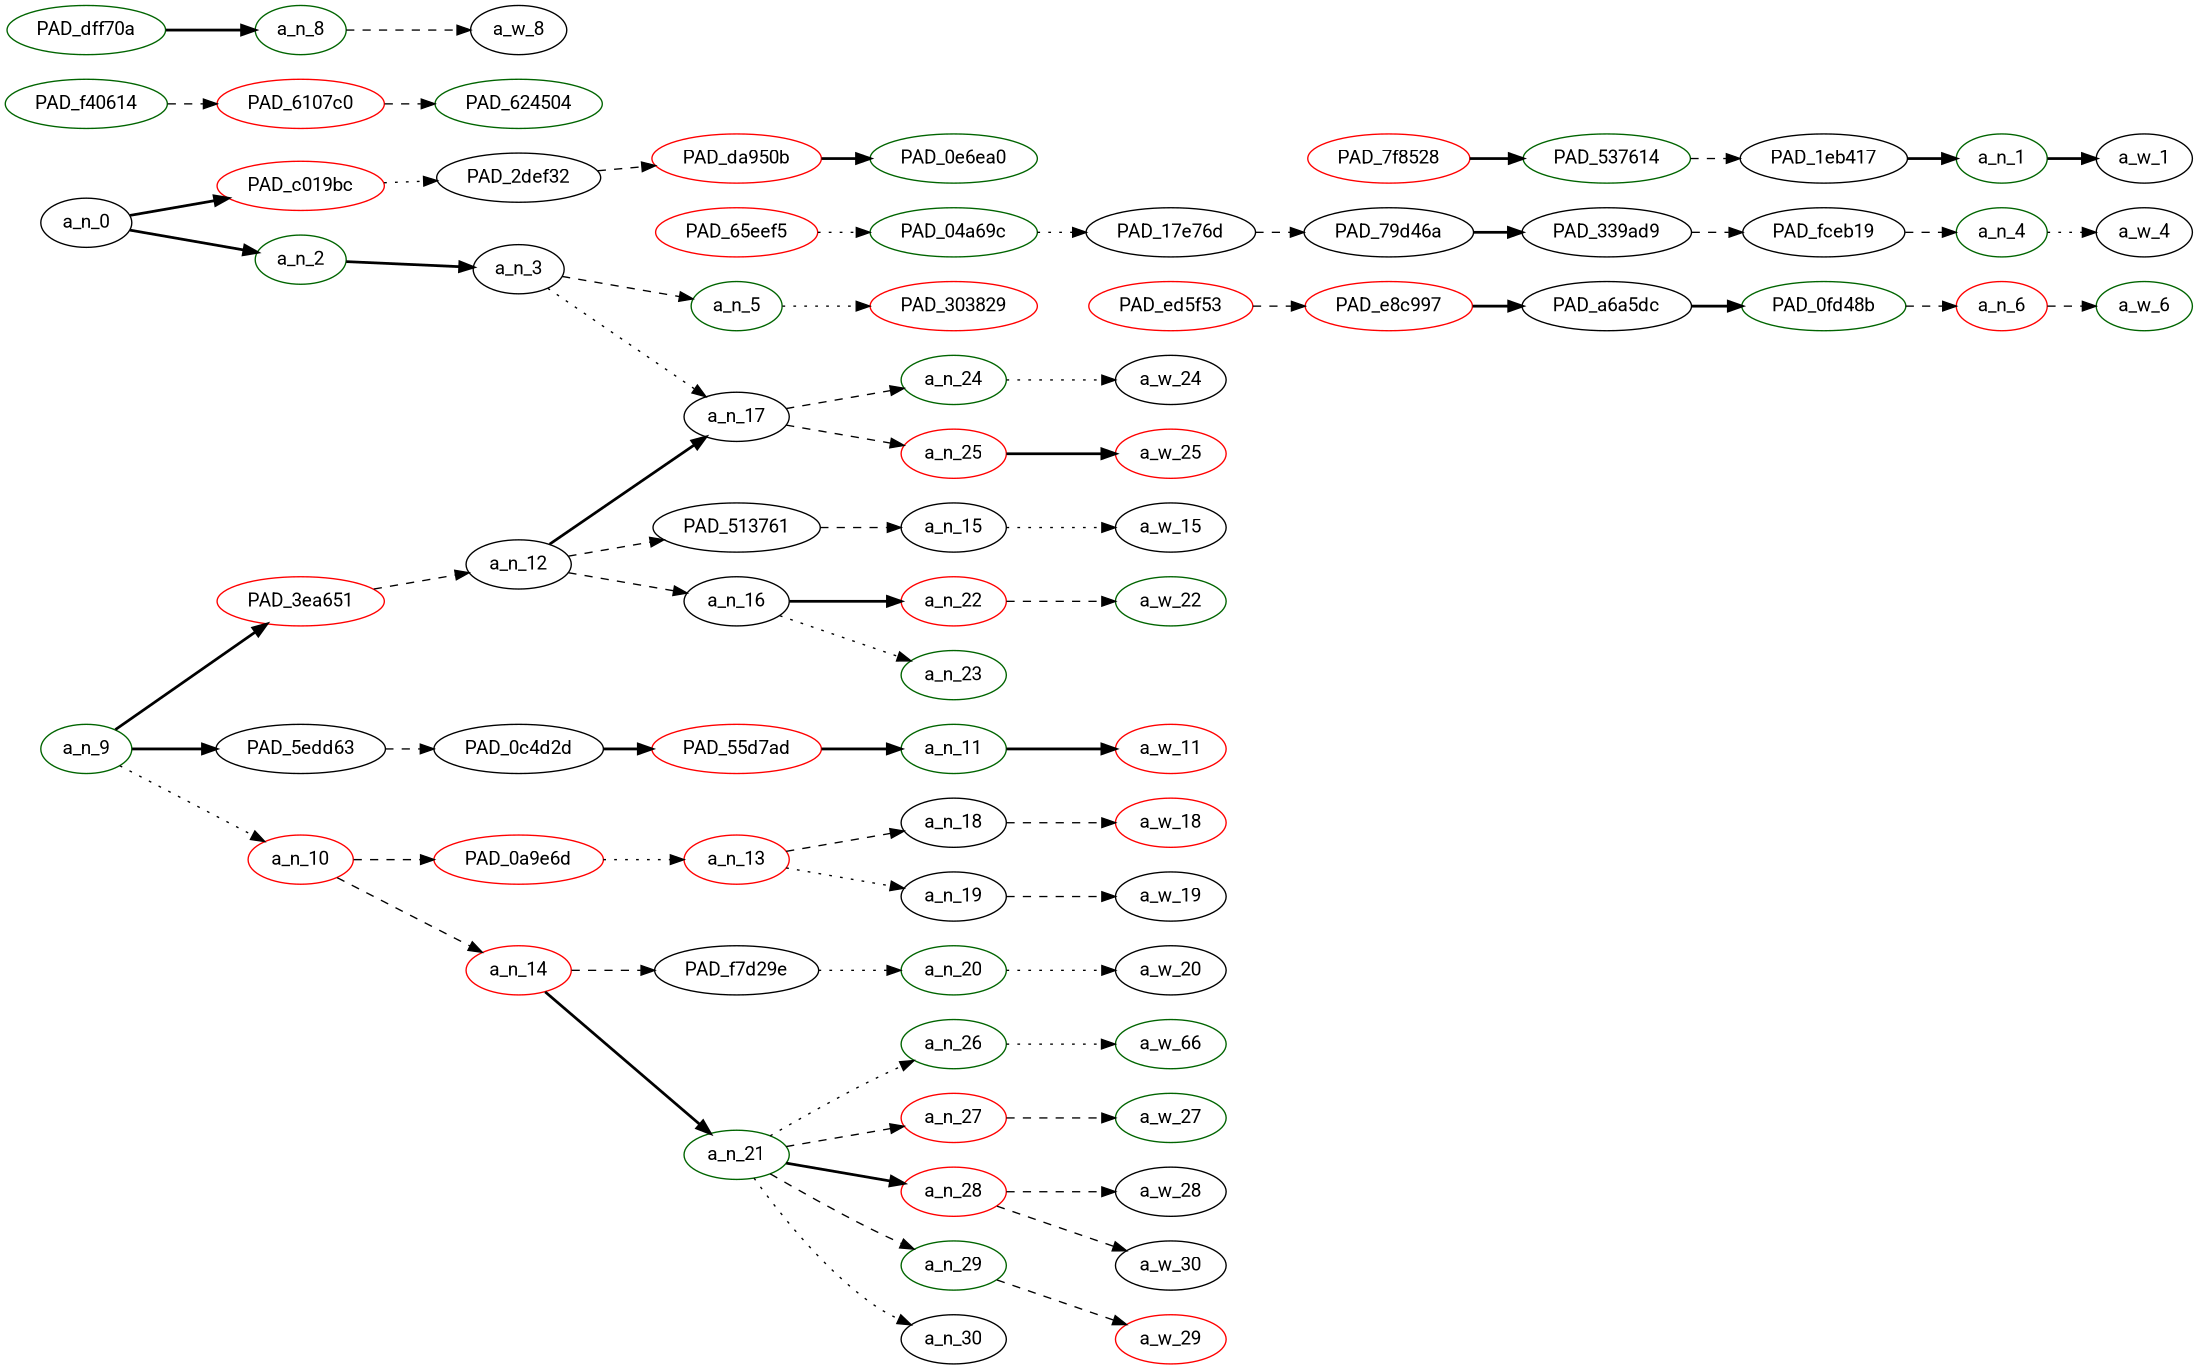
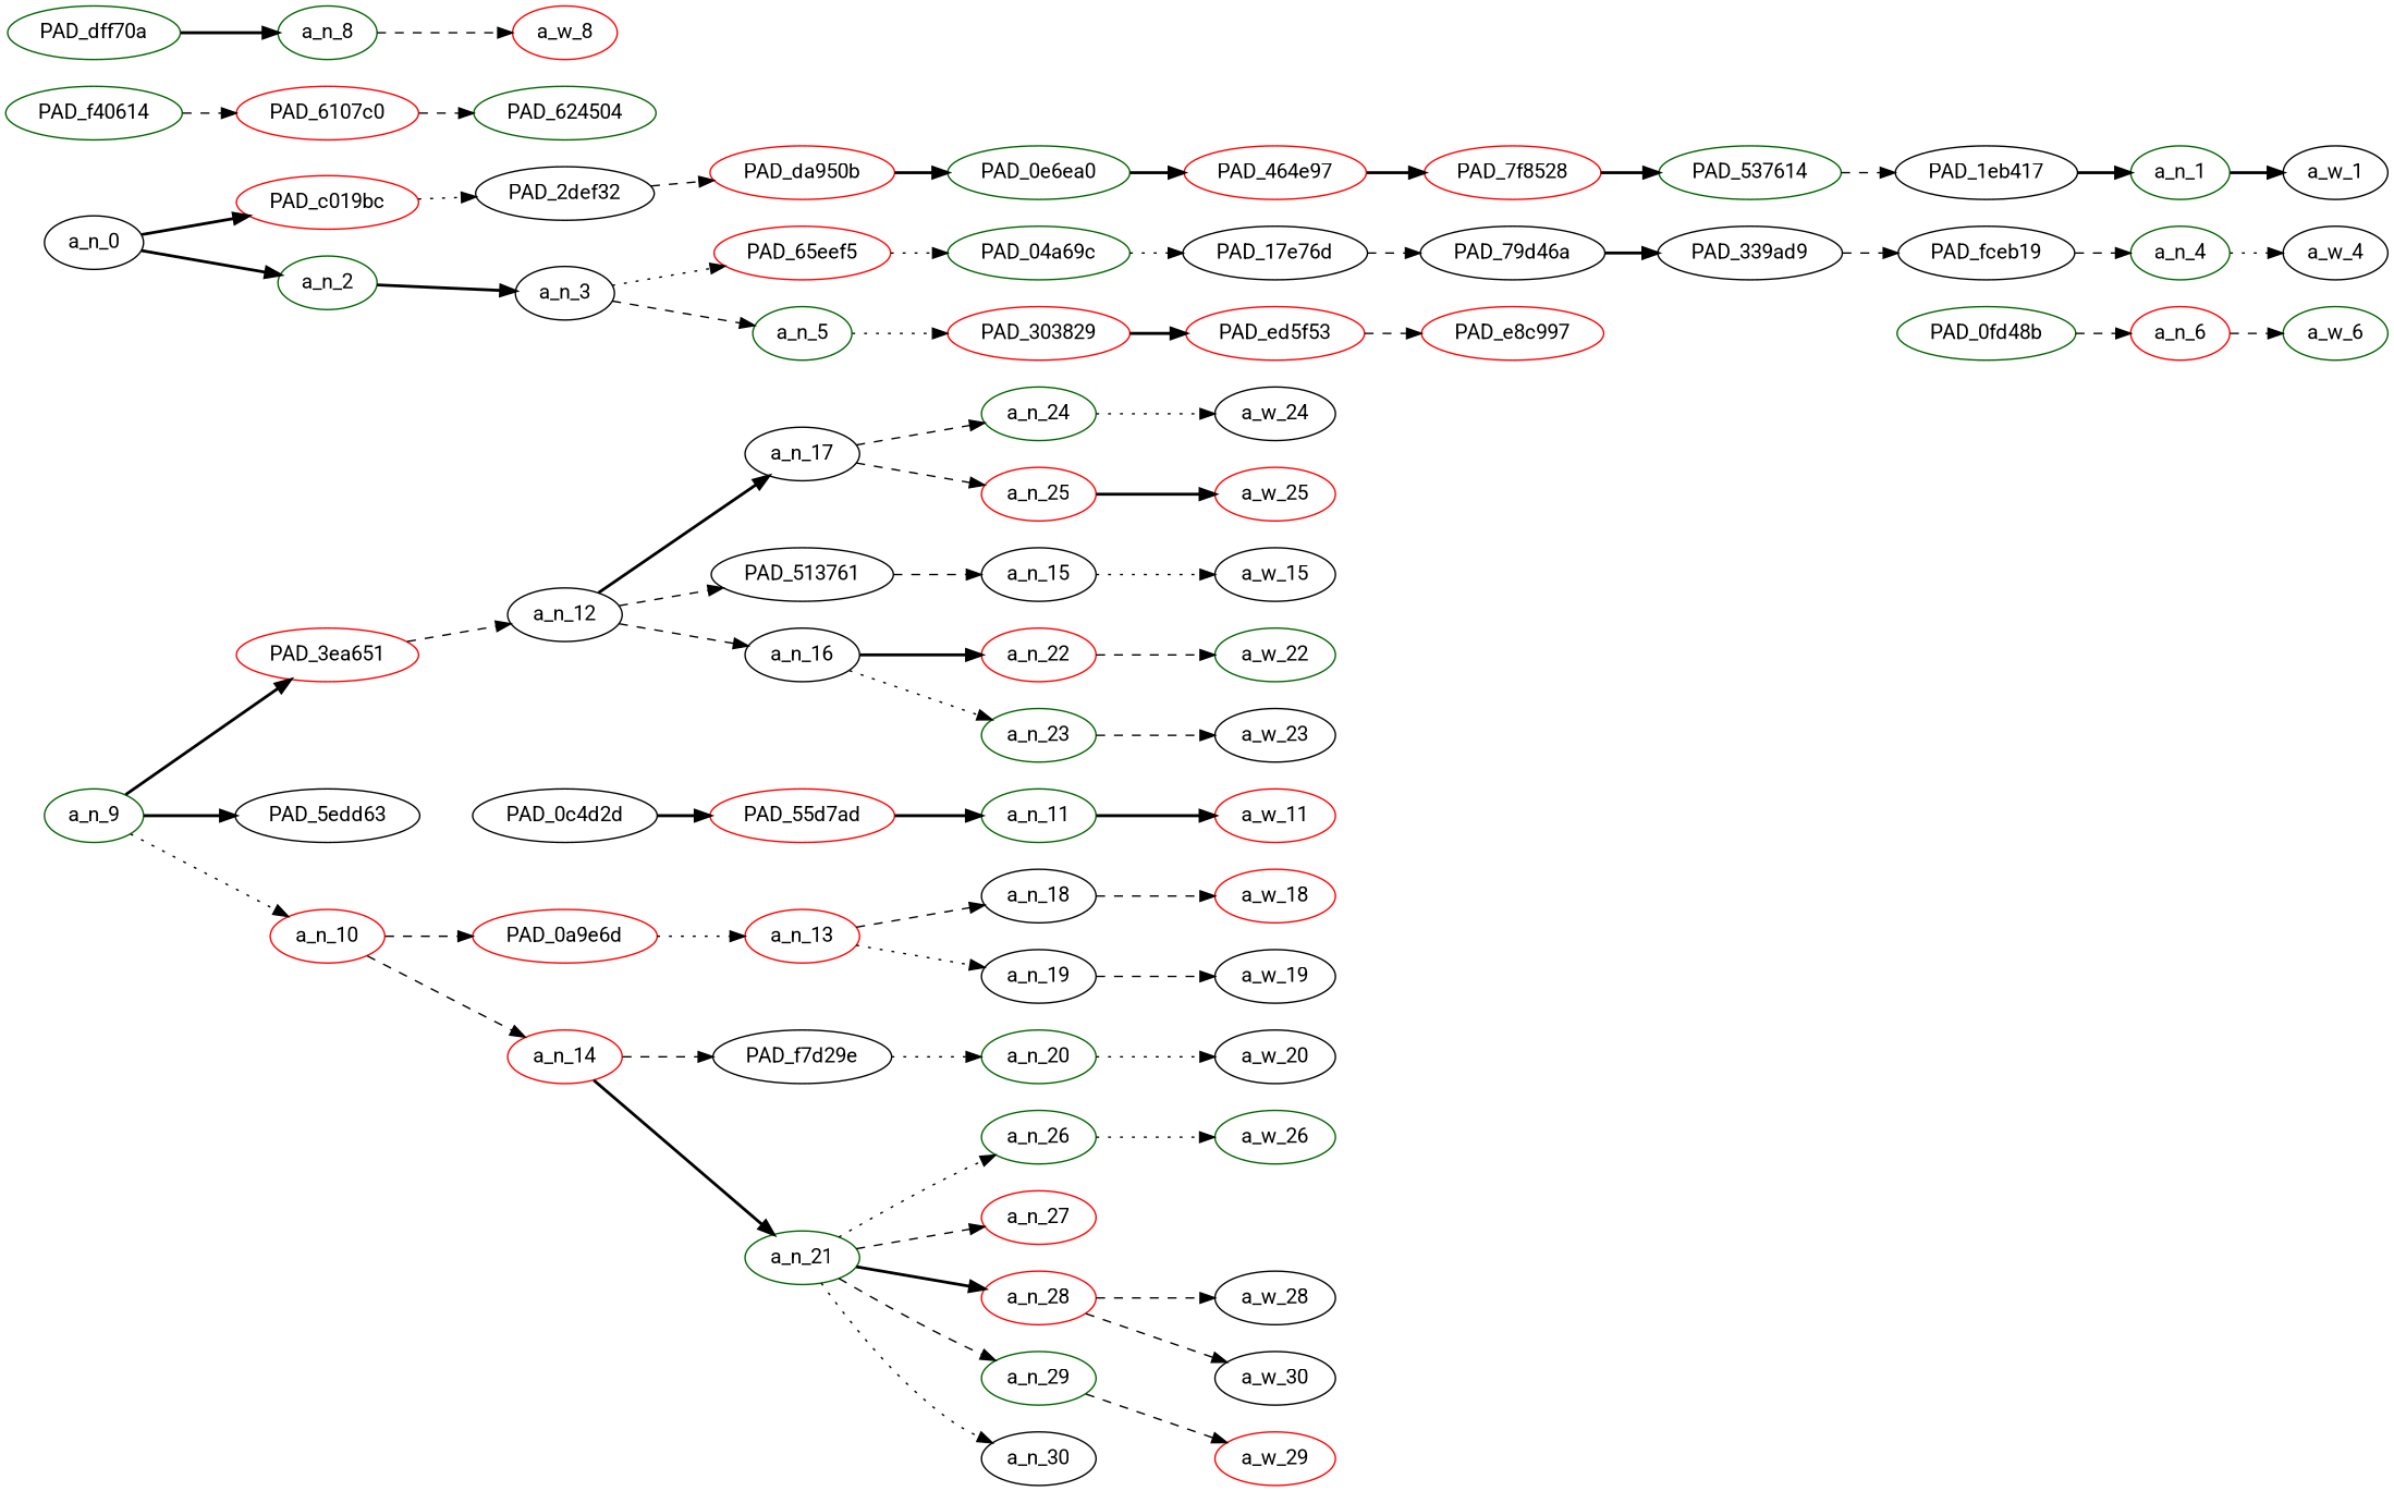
  strict digraph {
    fontname=Roboto
    rankdir=LR
    node [color=black div_dir=1 fontname=Roboto index=0 level=1 text_span="[0]" value=0.04572538]
    edge [fontname=Roboto style=dashed]
    a_n_0 [level=10 text_span="[0, 1, 2, 3, 4, 5, 6, 7, 8, 9, 10, 11, 12, 13, 14, 15, 16, 17]" value=1.00000001]
    PAD_c019bc [color=red div_dir=-1 level=9]
    a_n_2 [color=darkgreen index=1 level=9 text_span="[1, 2, 3, 4, 5, 6, 7, 8, 9, 10, 11, 12, 13, 14, 15, 16, 17]" value=0.95407984]
    PAD_2def32 [div_dir=-1 level=8]
    a_n_3 [index=1 level=8 text_span="[1, 2, 3, 4, 5, 6, 7, 8, 9, 10, 11, 12, 13, 14, 15, 16, 17]" value=0.95379047]
    PAD_da950b [color=red div_dir=-1 level=7]
    PAD_65eef5 [color=red index=1 level=7 text_span="[1]" value=0.03216347]
    a_n_5 [color=darkgreen index=2 level=7 text_span="[2, 3, 4, 5, 6, 7, 8, 9, 10, 11, 12, 13, 14, 15, 16, 17]" value=0.92133764]
    PAD_0e6ea0 [color=darkgreen div_dir=-1 level=6]
+   PAD_464e97 [color=red div_dir=-1 level=5]
    PAD_7f8528 [color=red div_dir=-1 level=4]
    PAD_537614 [color=darkgreen div_dir=-1 level=3]
    PAD_1eb417 [div_dir=-1 level=2]
    a_n_1 [color=darkgreen div_dir=-1]
    a_w_1 [div_dir=0 level=0 value=listen]
    PAD_04a69c [color=darkgreen index=1 level=6 text_span="[1]" value=0.03216347]
    PAD_303829 [color=red div_dir=-1 index=2 level=6 text_span="[2]" value=0.03025260]
    PAD_17e76d [index=1 level=5 text_span="[1]" value=0.03216347]
    PAD_ed5f53 [color=red div_dir=-1 index=2 level=5 text_span="[2]" value=0.03025260]
    PAD_79d46a [index=1 level=4 text_span="[1]" value=0.03216347]
    n21 [index=1 label=PAD_339ad9 level=3 text_span="[1]" value=0.03216347]
    PAD_fceb19 [index=1 level=2 text_span="[1]" value=0.03216347]
    a_n_4 [color=darkgreen index=1 text_span="[1]" value=0.03216347]
    a_w_4 [div_dir=0 index=1 level=0 text_span="[1]" value=i]
    PAD_e8c997 [color=red div_dir=-1 index=2 level=4 text_span="[2]" value=0.03025260]
    PAD_f40614 [color=darkgreen index=3 level=5 text_span="[3]" value=0.02606332]
    PAD_6107c0 [color=red index=3 level=4 text_span="[3]" value=0.02606332]
    a_n_9 [color=darkgreen index=4 level=5 text_span="[4, 5, 6, 7, 8, 9, 10, 11, 12, 13, 14, 15, 16, 17]" value=0.86446568]
    PAD_5edd63 [index=5 level=4 text_span="[12]" value=0.03261410]
    a_n_10 [color=red index=4 level=4 text_span="[4, 5, 6, 7, 8, 9, 10, 11]" value=0.64660619]
    PAD_3ea651 [color=red index=6 level=4 text_span="[13, 14, 15, 16, 17]" value=0.18493312]
-   PAD_a6a5dc [div_dir=-1 index=2 level=3 text_span="[2]" value=0.03025260]
    PAD_0fd48b [color=darkgreen div_dir=-1 index=2 level=2 text_span="[2]" value=0.03025260]
    a_n_6 [color=red div_dir=-1 index=2 text_span="[2]" value=0.03025260]
    a_w_6 [color=darkgreen div_dir=0 index=2 level=0 text_span="[2]" value=know]
    PAD_624504 [color=darkgreen index=3 level=3 text_span="[3]" value=0.02606332]
    PAD_0c4d2d [index=6 level=3 text_span="[12]" value=0.03261410]
    PAD_0a9e6d [color=red index=4 level=3 text_span="[4, 5]" value=0.15388929]
    a_n_14 [color=red index=5 level=3 text_span="[6, 7, 8, 9, 10, 11]" value=0.49252711]
    a_n_12 [index=7 level=3 text_span="[13, 14, 15, 16, 17]" value=0.18493312]
    PAD_dff70a [color=darkgreen index=3 level=2 text_span="[3]" value=0.02606332]
    a_n_8 [color=darkgreen index=3 text_span="[3]" value=0.02606332]
-   a_w_8 [div_dir=0 index=3 level=0 text_span="[3]" value=that]
+   a_w_8 [color=red div_dir=0 index=3 level=0 text_span="[3]" value=that]
    PAD_55d7ad [color=red index=7 level=2 text_span="[12]" value=0.03261410]
    a_n_13 [color=red index=4 level=2 text_span="[4, 5]" value=0.15388929]
    PAD_f7d29e [div_dir=-1 index=5 level=2 text_span="[6]" value=0.03057154]
    a_n_21 [color=darkgreen index=6 level=2 text_span="[7, 8, 9, 10, 11]" value=0.46193444]
    PAD_513761 [index=8 level=2 text_span="[13]" value=0.03351524]
    a_n_16 [index=9 level=2 text_span="[14, 15]" value=0.08877904]
    a_n_17 [div_dir=-1 index=10 level=2 text_span="[16, 17]" value=0.06239556]
    a_n_11 [color=darkgreen index=12 text_span="[12]" value=0.03261410]
    a_w_11 [color=red div_dir=0 index=12 level=0 text_span="[12]" value=but]
    a_n_18 [index=4 text_span="[4]" value=0.05790566]
    a_n_19 [index=5 text_span="[5]" value=0.09563387]
    a_n_20 [color=darkgreen div_dir=-1 index=6 text_span="[6]" value=0.03057154]
    a_n_26 [color=darkgreen div_dir=-1 index=7 text_span="[7]" value=0.03492055]
    a_n_27 [color=red index=8 text_span="[8]" value=0.07181283]
    a_n_28 [color=red index=9 text_span="[9]" value=0.15051938]
    a_n_29 [color=darkgreen div_dir=-1 index=10 text_span="[10]" value=0.12743856]
    a_n_30 [index=11 text_span="[11]" value=0.07721543]
    a_w_18 [color=red div_dir=0 index=4 level=0 text_span="[4]" value=john]
    a_w_19 [div_dir=0 index=5 level=0 text_span="[5]" value=mayer]
    a_w_20 [div_dir=0 index=6 level=0 text_span="[6]" value=is]
-   a_w_26 [color=darkgreen div_dir=0 index=7 level=0 text_span="[7]" value=the label=a_w_66]
-   a_w_27 [color=darkgreen div_dir=0 index=8 level=0 text_span="[8]" value=biggest]
+   a_w_26 [color=darkgreen div_dir=0 index=7 level=0 text_span="[7]" value=the]
    a_w_28 [div_dir=0 index=9 level=0 text_span="[9]" value=white]
    a_w_30 [div_dir=0 index=11 level=0 text_span="[11]" value=mood]
    a_w_29 [color=red div_dir=0 index=10 level=0 text_span="[10]" value=bitch]
    a_n_15 [index=13 text_span="[13]" value=0.03351524]
    a_n_22 [color=red index=14 text_span="[14]" value=0.03237459]
    a_n_23 [color=darkgreen index=15 text_span="[15]" value=0.05601015]
    a_n_24 [color=darkgreen div_dir=-1 index=16 text_span="[16]" value=0.02603770]
    a_n_25 [color=red index=17 text_span="[17]" value=0.03633087]
    a_w_15 [div_dir=0 index=13 level=0 text_span="[13]" value=sometimes]
    a_w_22 [color=darkgreen div_dir=0 index=14 level=0 text_span="[14]" value=his]
+   a_w_23 [div_dir=0 index=15 level=0 text_span="[15]" value=music]
    a_w_24 [div_dir=0 index=16 level=0 text_span="[16]" value=be]
    a_w_25 [color=red div_dir=0 index=17 level=0 text_span="[17]" value=hitting]
    a_n_0 -> PAD_c019bc [style=bold]
    a_n_0 -> a_n_2 [style=bold]
    PAD_c019bc -> PAD_2def32 [style=dotted]
    a_n_2 -> a_n_3 [style=bold]
    PAD_2def32 -> PAD_da950b
-   a_n_3 -> a_n_17 [style=dotted]
+   a_n_3 -> PAD_65eef5 [style=dotted]
    a_n_3 -> a_n_5
    PAD_da950b -> PAD_0e6ea0 [style=bold]
    PAD_65eef5 -> PAD_04a69c [style=dotted]
    a_n_5 -> PAD_303829 [style=dotted]
+   PAD_0e6ea0 -> PAD_464e97 [style=bold]
+   PAD_464e97 -> PAD_7f8528 [style=bold]
    PAD_7f8528 -> PAD_537614 [style=bold]
    PAD_537614 -> PAD_1eb417
    PAD_1eb417 -> a_n_1 [style=bold]
    a_n_1 -> a_w_1 [style=bold]
    PAD_04a69c -> PAD_17e76d [style=dotted]
+   PAD_303829 -> PAD_ed5f53 [style=bold]
    PAD_17e76d -> PAD_79d46a
    PAD_ed5f53 -> PAD_e8c997
    PAD_79d46a -> n21 [style=bold]
    n21 -> PAD_fceb19
    PAD_fceb19 -> a_n_4
    a_n_4 -> a_w_4 [style=dotted]
-   PAD_e8c997 -> PAD_a6a5dc [style=bold]
    PAD_f40614 -> PAD_6107c0
    PAD_6107c0 -> PAD_624504
    a_n_9 -> PAD_5edd63 [style=bold]
    a_n_9 -> a_n_10 [style=dotted]
    a_n_9 -> PAD_3ea651 [style=bold]
-   PAD_5edd63 -> PAD_0c4d2d
    a_n_10 -> PAD_0a9e6d
    a_n_10 -> a_n_14
    PAD_3ea651 -> a_n_12
-   PAD_a6a5dc -> PAD_0fd48b [style=bold]
    PAD_0fd48b -> a_n_6
    a_n_6 -> a_w_6
    PAD_0c4d2d -> PAD_55d7ad [style=bold]
    PAD_0a9e6d -> a_n_13 [style=dotted]
    a_n_14 -> PAD_f7d29e
    a_n_14 -> a_n_21 [style=bold]
    a_n_12 -> PAD_513761
    a_n_12 -> a_n_16
    a_n_12 -> a_n_17 [style=bold]
    PAD_dff70a -> a_n_8 [style=bold]
    a_n_8 -> a_w_8
    PAD_55d7ad -> a_n_11 [style=bold]
    a_n_13 -> a_n_18
    a_n_13 -> a_n_19 [style=dotted]
    PAD_f7d29e -> a_n_20 [style=dotted]
    a_n_21 -> a_n_26 [style=dotted]
    a_n_21 -> a_n_27
    a_n_21 -> a_n_28 [style=bold]
    a_n_21 -> a_n_29
    a_n_21 -> a_n_30 [style=dotted]
    PAD_513761 -> a_n_15
    a_n_16 -> a_n_22 [style=bold]
    a_n_16 -> a_n_23 [style=dotted]
    a_n_17 -> a_n_24
    a_n_17 -> a_n_25
    a_n_11 -> a_w_11 [style=bold]
    a_n_18 -> a_w_18
    a_n_19 -> a_w_19
    a_n_20 -> a_w_20 [style=dotted]
    a_n_26 -> a_w_26 [style=dotted]
-   a_n_27 -> a_w_27
    a_n_28 -> a_w_28
    a_n_28 -> a_w_30
    a_n_29 -> a_w_29
    a_n_15 -> a_w_15 [style=dotted]
    a_n_22 -> a_w_22
+   a_n_23 -> a_w_23
    a_n_24 -> a_w_24 [style=dotted]
    a_n_25 -> a_w_25 [style=bold]
  }
